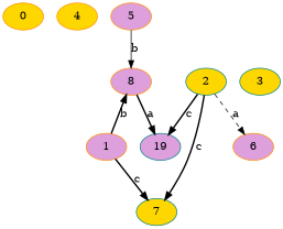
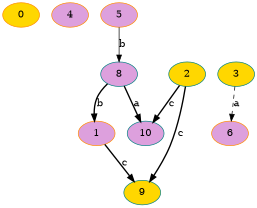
  strict digraph {
    node [color=darkorange fillcolor=gold style=filled]
    edge [style=bold]
    0
-   4
+   4 [fillcolor=plum]
    5 [fillcolor=plum]
-   8 [fillcolor=plum]
-   10 [color=teal fillcolor=plum label=19]
+   8 [color=teal fillcolor=plum]
+   10 [color=teal fillcolor=plum]
    6 [fillcolor=plum]
    1 [fillcolor=plum]
-   9 [color=teal label=7]
+   9 [color=teal]
    2 [color=teal]
    3 [color=teal]
    5 -> 8 [label=b style=solid]
    8 -> 10 [label=a]
-   1 -> 8 [label=b]
+   8 -> 1 [label=b]
    1 -> 9 [label=c]
    2 -> 10 [label=c]
-   2 -> 6 [label=a style=dashed]
+   3 -> 6 [label=a style=dashed]
    2 -> 9 [label=c]
  }
